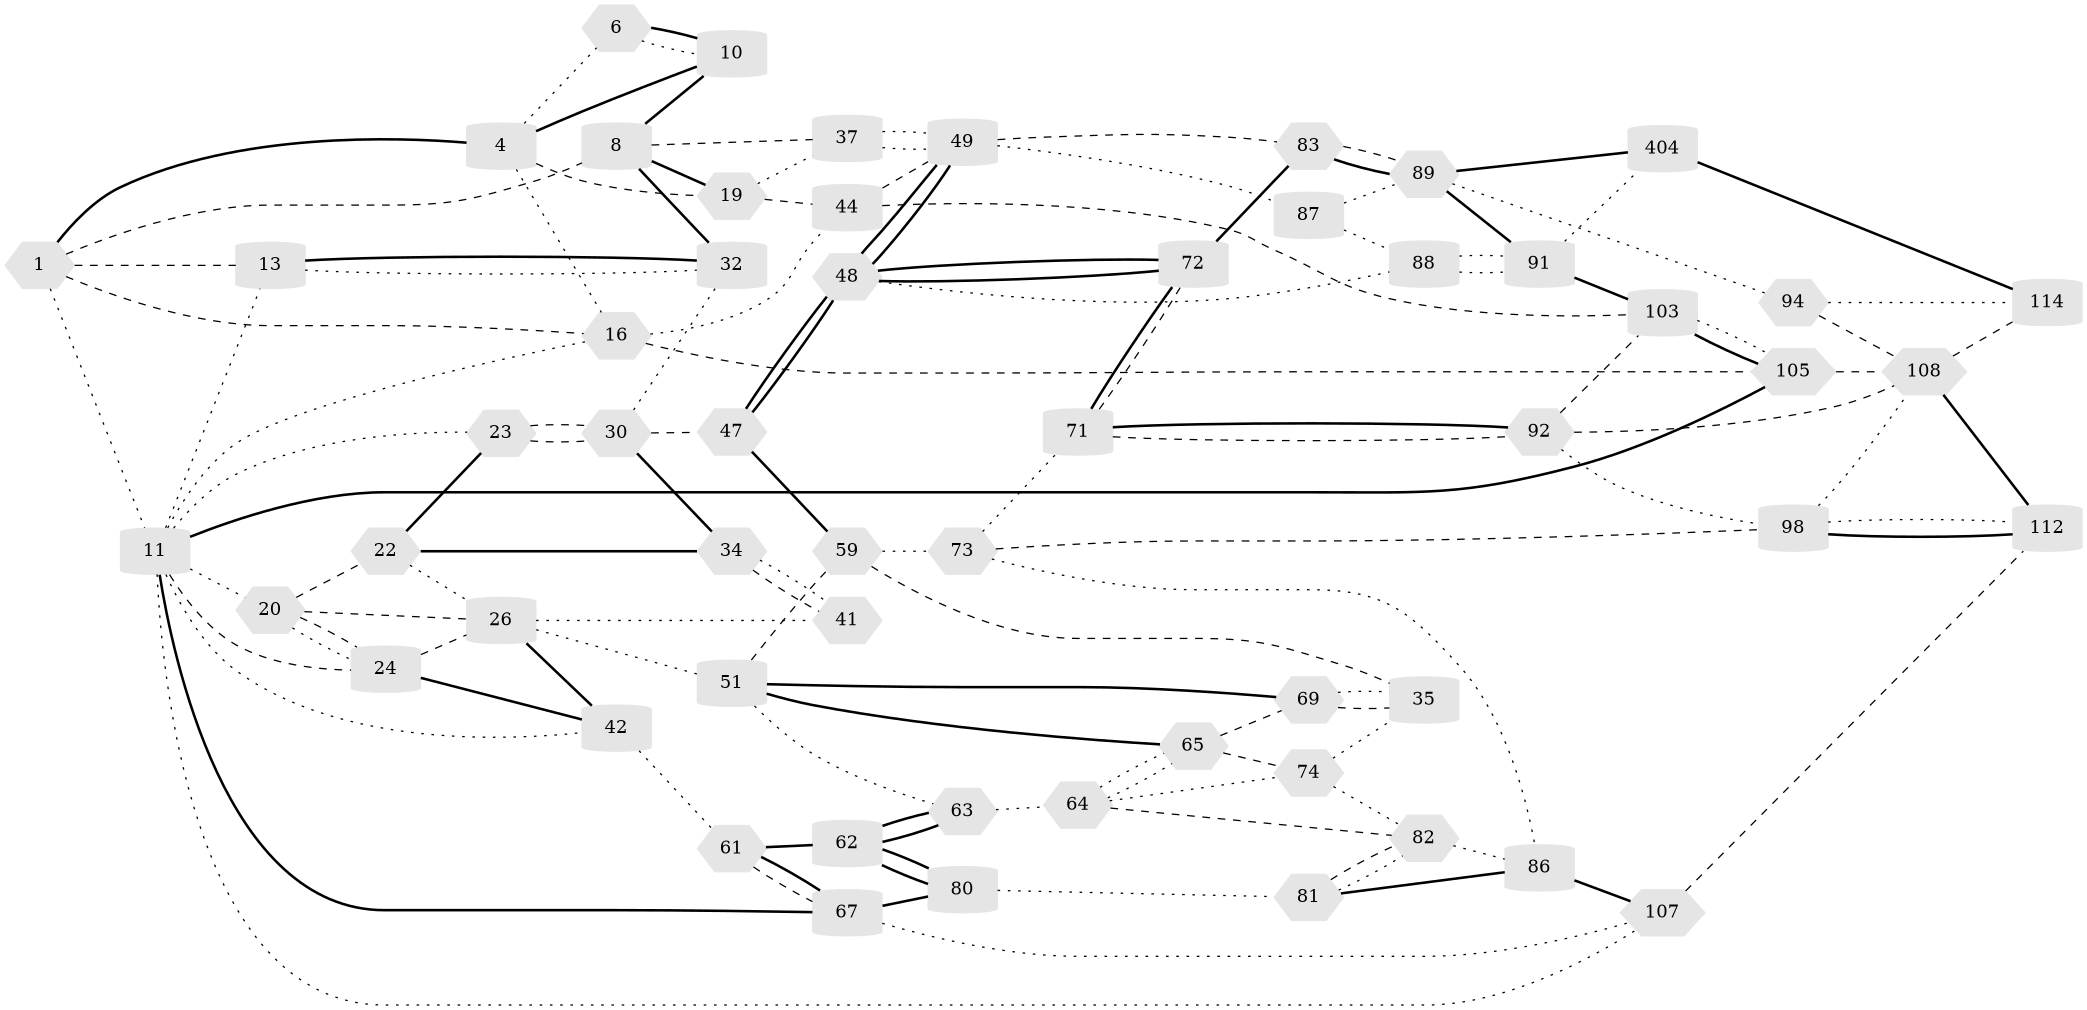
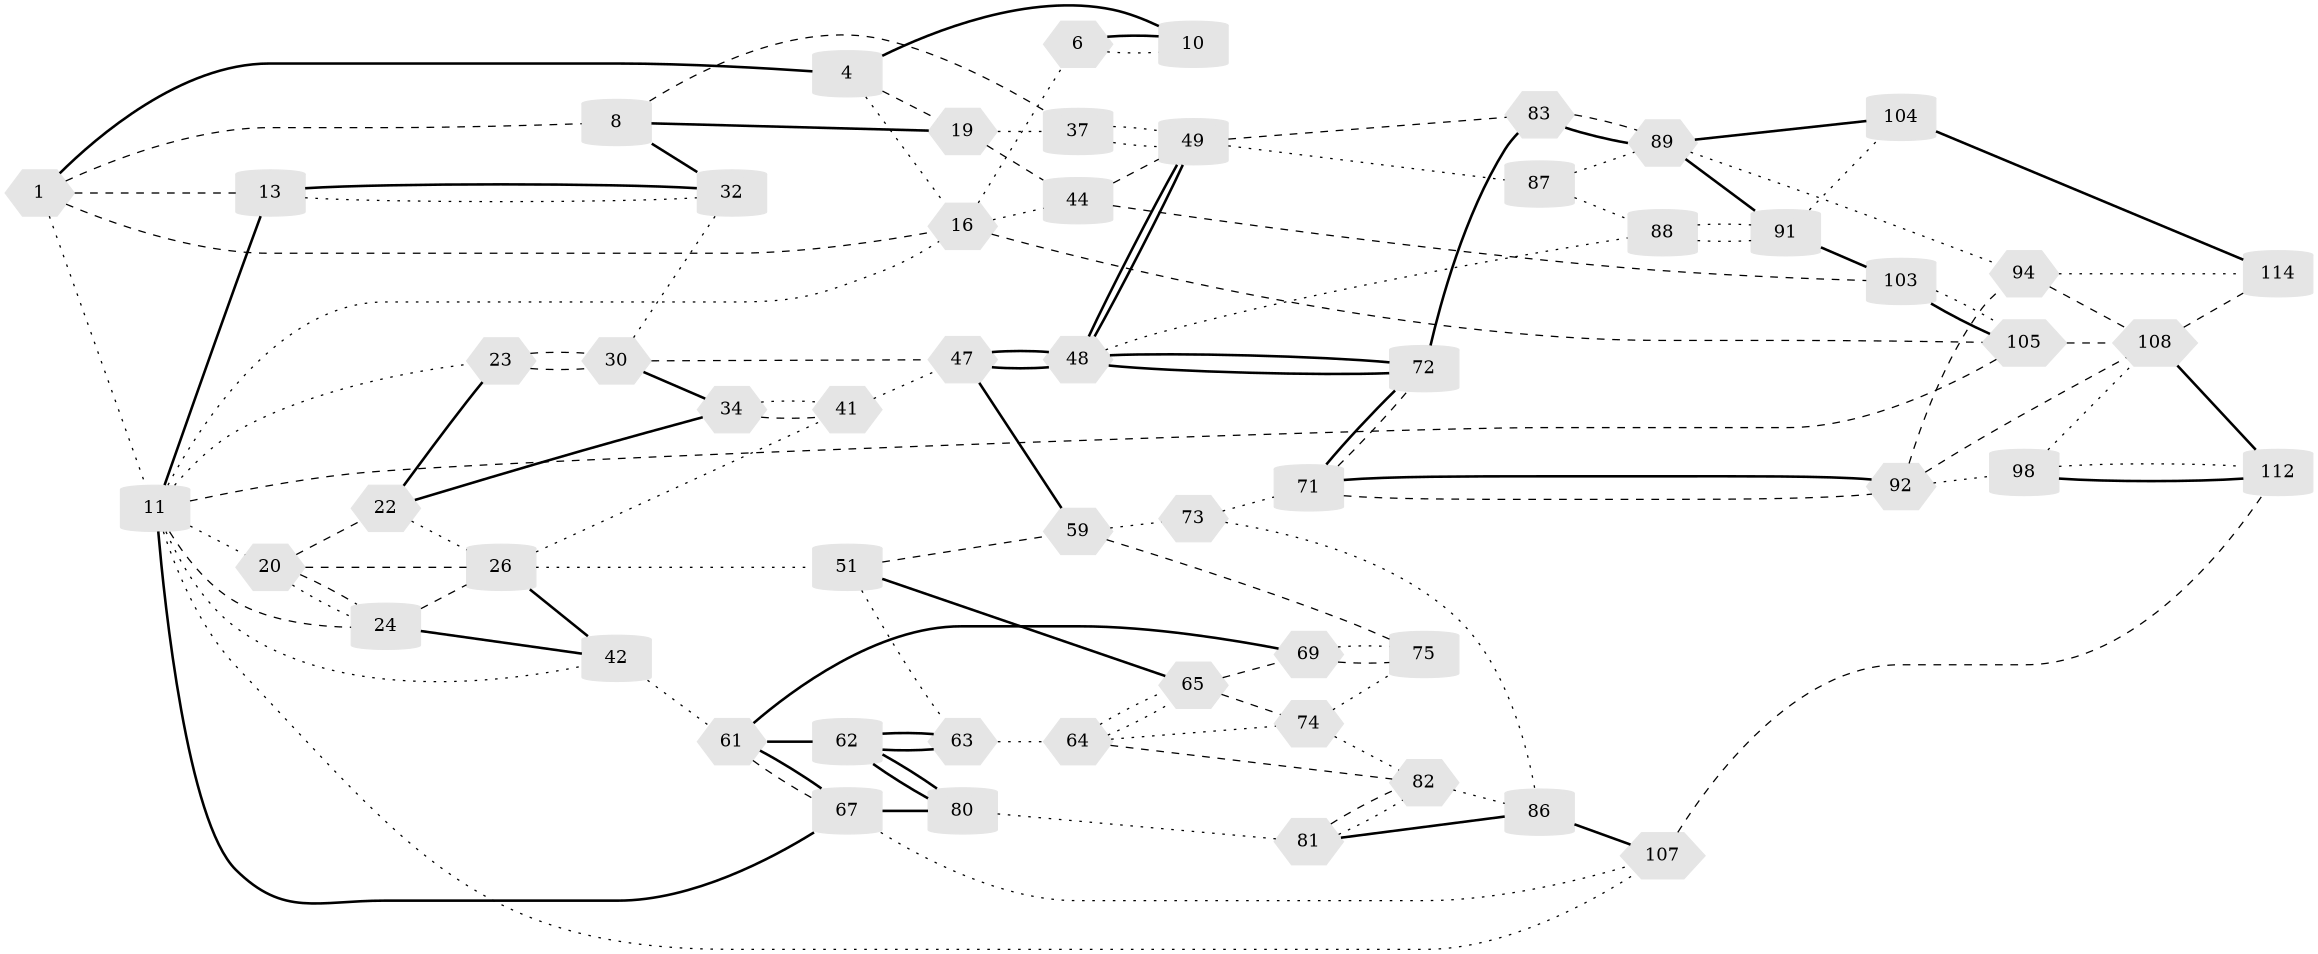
  graph {
    rankdir=LR
    node [color=gray90 shape=hexagon style=filled]
    edge [style=dotted]
    1 [super="+2+7"]
    4 [shape=cylinder super="+5+17"]
    8 [shape=cylinder super="+9+36"]
    11 [shape=cylinder super="+12+14"]
    13 [shape=cylinder]
    16 [super="+18"]
    6
    10 [shape=cylinder]
    19 [super="+39"]
    32 [shape=cylinder]
    37 [shape=cylinder super="+38"]
    20 [super="+21"]
    23
    24 [shape=cylinder super="+25"]
    42 [shape=cylinder super="+52"]
    67 [shape=cylinder super="+106"]
    105
    107 [super="+111"]
    44 [shape=cylinder super="+45"]
    49 [shape=cylinder super="+53"]
    22 [super="+33"]
    26 [shape=cylinder super="+27+50"]
    30 [super="+31"]
    61
    80 [shape=cylinder]
    108 [super="+113+109"]
    112 [shape=cylinder]
    103 [shape=cylinder]
    34 [super="+35"]
    41
    51 [shape=cylinder super="+56"]
    47 [super="+55"]
    59 [super="+76+60"]
    63
    65 [super="+68"]
    69
    48
    83
    87 [shape=cylinder]
    62 [shape=cylinder]
    88 [shape=cylinder]
    91 [shape=cylinder super="+102"]
    72 [shape=cylinder]
    n44 [label=73 super="+79"]
-   75 [shape=cylinder label=35]
+   75 [shape=cylinder]
    89 [super="+96+90"]
    64 [super="+73"]
    74 [super="+77"]
    71 [shape=cylinder]
    86 [shape=cylinder super="+100"]
    98 [shape=cylinder super="+99"]
    81
    82 [super="+85"]
    92 [super="+93"]
    94 [super="+110+95"]
-   104 [shape=cylinder label=404]
+   104 [shape=cylinder]
    114 [shape=cylinder]
    1 -- 4 [style=bold]
    1 -- 8 [style=dashed]
    1 -- 11
    1 -- 13 [style=dashed]
    1 -- 16 [style=dashed]
    4 -- 16
-   4 -- 6
+   16 -- 6
    4 -- 10 [style=bold]
    4 -- 19 [style=dashed]
-   8 -- 10 [style=bold]
    8 -- 19 [style=bold]
    8 -- 32 [style=bold]
    8 -- 37 [style=dashed]
-   11 -- 13
+   11 -- 13 [style=bold]
    11 -- 16
    11 -- 20
    11 -- 23
    11 -- 24 [style=dashed]
    11 -- 42
    11 -- 67 [style=bold]
-   11 -- 105 [style=bold]
+   11 -- 105 [style=dashed]
    11 -- 107
    13 -- 32
    13 -- 32 [style=bold]
    16 -- 105 [style=dashed]
    16 -- 44
    6 -- 10
    6 -- 10 [style=bold]
    19 -- 37
    19 -- 44 [style=dashed]
    37 -- 49 [weight=2]
    37 -- 49
    20 -- 24
    20 -- 24 [style=dashed]
    20 -- 22 [style=dashed]
    20 -- 26 [style=dashed]
    23 -- 30 [style=dashed]
    23 -- 30 [style=dashed]
    24 -- 42 [style=bold]
    24 -- 26 [style=dashed]
    42 -- 61
    67 -- 107
    67 -- 80 [style=bold]
    105 -- 108 [style=dashed]
    107 -- 112 [style=dashed]
    44 -- 49 [style=dashed]
    44 -- 103 [style=dashed]
    49 -- 83 [style=dashed]
    49 -- 87
    22 -- 23 [style=bold]
    22 -- 26
    22 -- 34 [style=bold]
    26 -- 42 [style=bold]
    26 -- 41
    26 -- 51 [weight=2]
    30 -- 32
    30 -- 34 [style=bold weight=2]
    30 -- 47 [style=dashed]
    61 -- 67 [style=dashed]
    61 -- 67 [style=bold]
    61 -- 62 [style=bold]
    80 -- 81
    108 -- 112 [style=bold]
    108 -- 114 [style=dashed]
    103 -- 105 [style=bold]
    103 -- 105
    34 -- 41 [style=dashed]
    34 -- 41
+   41 -- 47
    51 -- 59 [style=dashed]
    51 -- 63
    51 -- 65 [style=bold]
-   51 -- 69 [style=bold]
+   61 -- 69 [style=bold]
    47 -- 59 [style=bold]
    47 -- 48 [style=bold]
    47 -- 48 [style=bold]
    59 -- n44
    59 -- 75 [style=dashed]
    63 -- 64
    65 -- 69 [style=dashed]
    65 -- 74 [style=dashed]
    69 -- 75 [style=dashed]
    69 -- 75
    48 -- 49 [style=bold]
    48 -- 49 [style=bold]
    48 -- 88
    48 -- 72 [style=bold]
    48 -- 72 [style=bold]
    83 -- 89 [style=bold]
    83 -- 89 [style=dashed]
    87 -- 88
    87 -- 89
    62 -- 80 [style=bold]
    62 -- 80 [style=bold]
    62 -- 63 [style=bold]
    62 -- 63 [style=bold]
    88 -- 91
    88 -- 91
    91 -- 103 [style=bold]
    91 -- 104
    72 -- 83 [style=bold]
    n44 -- 71
    n44 -- 86
-   n44 -- 98 [style=dashed]
    89 -- 91 [style=bold]
    89 -- 94
    89 -- 104 [style=bold]
    64 -- 65
    64 -- 65
    64 -- 74
    64 -- 82 [style=dashed]
    74 -- 75
    74 -- 82
    71 -- 72 [style=dashed]
    71 -- 72 [style=bold]
    71 -- 92 [style=dashed]
    71 -- 92 [style=bold]
    86 -- 107 [style=bold]
    98 -- 108
    98 -- 112 [style=bold]
    98 -- 112
    81 -- 86 [style=bold]
    81 -- 82
    81 -- 82 [style=dashed]
    82 -- 86
    92 -- 108 [style=dashed]
    92 -- 98
-   92 -- 103 [style=dashed]
+   92 -- 94 [style=dashed]
    94 -- 108 [style=dashed weight=2]
    94 -- 114
    104 -- 114 [style=bold]
  }
